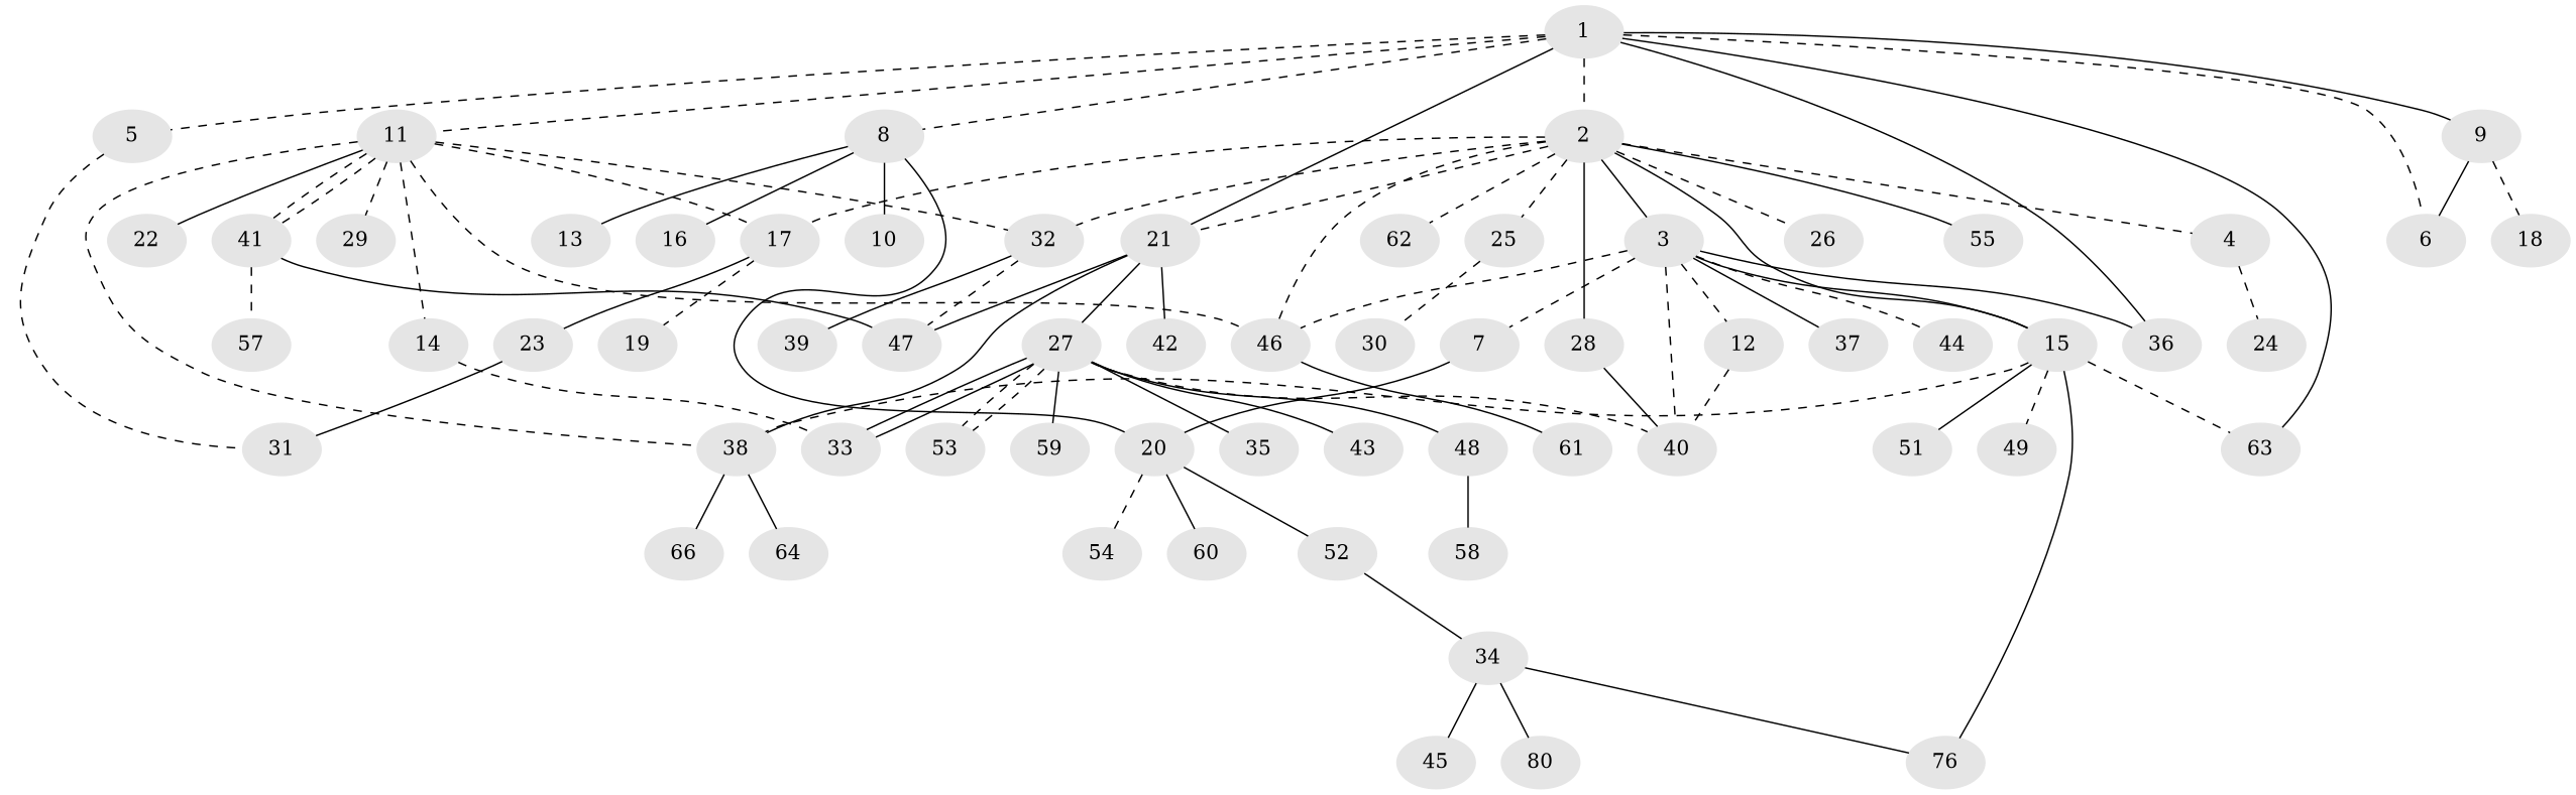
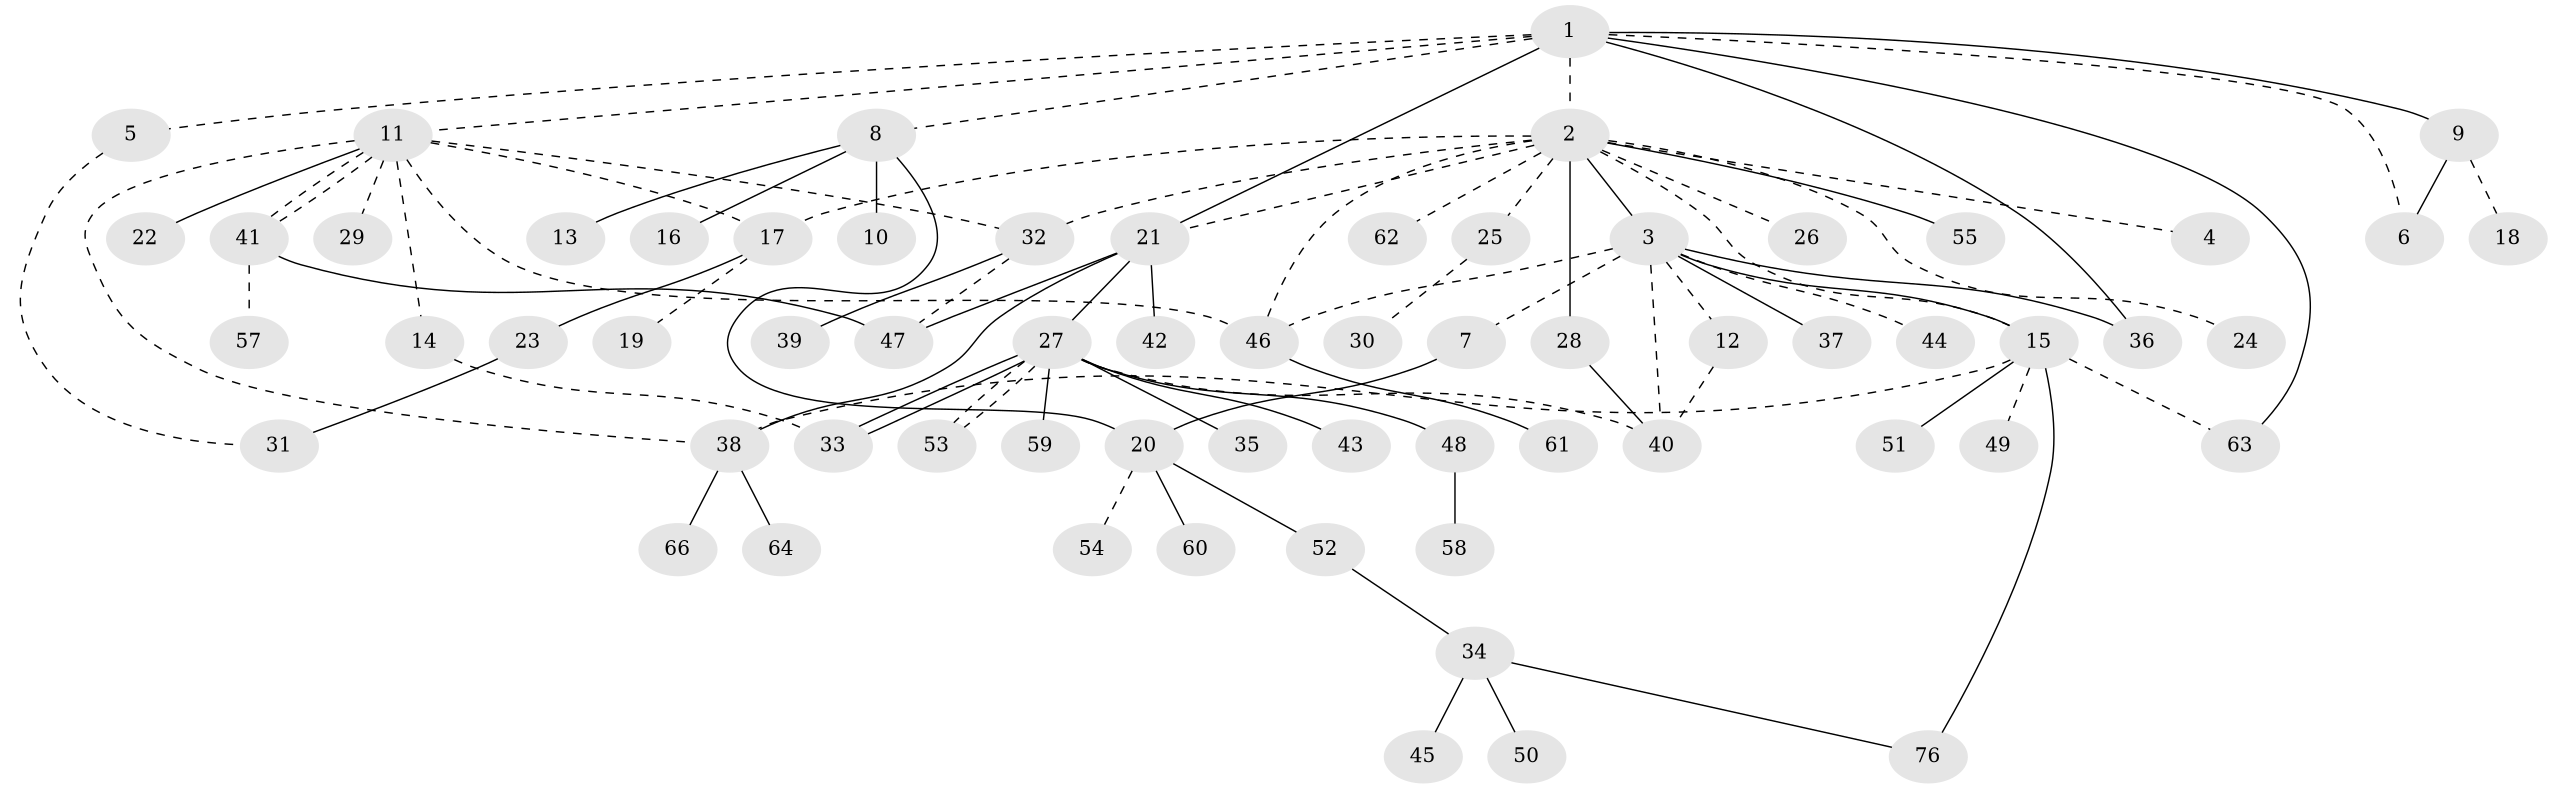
  graph {
    node [color=gray90 style=filled]
    edge [style=solid]
    1
    2
    5
    6
    8
    9
    11
    21
    36
    63
    3
    4
    15
    17
    24
    25
    26
    28
    32
    46
    55
    62
    31
    20
    10
    13
    16
    18
    14
    22
    29
    38
    41
    27
    42
    47
    7
    12
    37
    40
    44
    51
    49
    n44 [label=76]
    19
    23
    30
    39
    61
    52
    54
    60
    33
    64
    66
    57
    34
    45
-   50 [label=80]
+   50
    35
    43
    48
    53
    59
    58
    1 -- 2 [style=dashed]
    1 -- 5 [style=dashed]
    1 -- 6 [style=dashed]
    1 -- 8 [style=dashed]
    1 -- 9
    1 -- 11 [style=dashed]
    1 -- 21
    1 -- 36
    1 -- 63
    2 -- 21 [style=dashed]
    2 -- 3
    2 -- 4 [style=dashed]
-   2 -- 15
+   2 -- 15 [style=dashed]
    2 -- 17 [style=dashed]
-   4 -- 24 [style=dashed]
+   2 -- 24 [style=dashed]
    2 -- 25 [style=dashed]
    2 -- 26 [style=dashed]
    2 -- 28
    2 -- 32 [style=dashed]
    2 -- 46 [style=dashed]
    2 -- 55
    2 -- 62 [style=dashed]
    5 -- 31 [style=dashed]
    8 -- 20
    8 -- 10
    8 -- 13
    8 -- 16
    9 -- 6
    9 -- 18 [style=dashed]
    11 -- 17 [style=dashed]
    11 -- 32 [style=dashed]
    11 -- 46 [style=dashed]
    11 -- 14 [style=dashed]
    11 -- 22
    11 -- 29 [style=dashed]
    11 -- 38 [style=dashed]
    11 -- 41 [style=dashed]
    11 -- 41 [style=dashed]
    21 -- 38
    21 -- 27
    21 -- 42
    21 -- 47
    3 -- 36
    3 -- 15
    3 -- 46 [style=dashed]
    3 -- 7 [style=dashed]
    3 -- 12 [style=dashed]
    3 -- 37
    3 -- 40 [style=dashed]
    3 -- 44 [style=dashed]
    15 -- 63 [style=dashed]
    15 -- 38 [style=dashed]
    15 -- 51
    15 -- 49 [style=dashed]
    15 -- n44
    17 -- 19 [style=dashed]
    17 -- 23
    25 -- 30 [style=dashed]
    28 -- 40
    32 -- 47 [style=dashed]
    32 -- 39
    46 -- 61
    20 -- 52
    20 -- 54 [style=dashed]
    20 -- 60
    14 -- 33 [style=dashed]
    38 -- 64
    38 -- 66
    41 -- 47
    41 -- 57 [style=dashed]
    27 -- 40 [style=dashed]
    27 -- 33
    27 -- 33
    27 -- 35
    27 -- 43
    27 -- 48
    27 -- 53 [style=dashed]
    27 -- 53 [style=dashed]
    27 -- 59
    7 -- 20
    12 -- 40 [style=dashed]
    23 -- 31
    52 -- 34
    34 -- n44
    34 -- 45
    34 -- 50
    48 -- 58
  }
